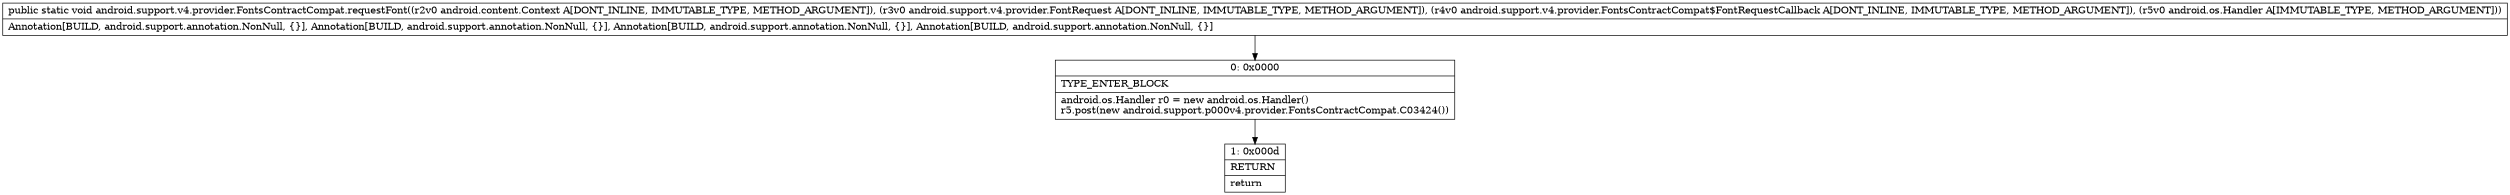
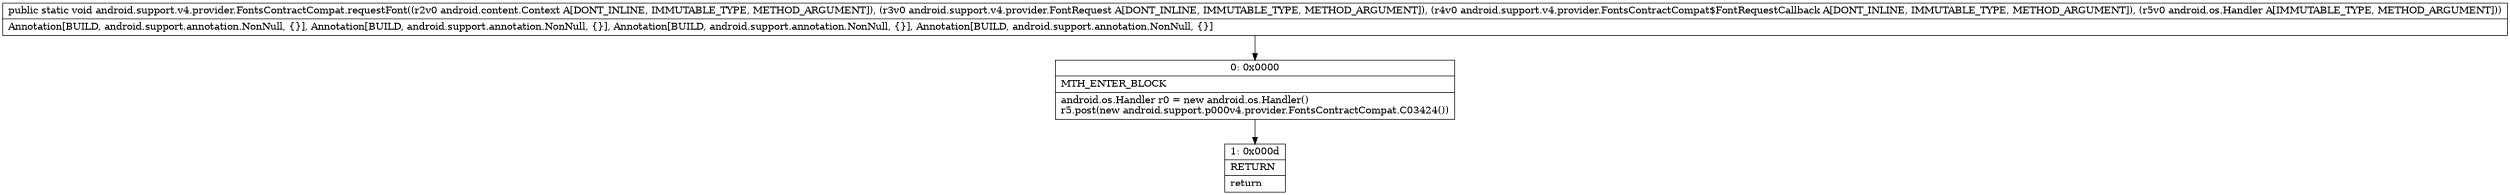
  digraph {
    node [shape=record]
-   n1 [label="{0\:\ 0x0000|TYPE_ENTER_BLOCK\l|android.os.Handler r0 = new android.os.Handler()\lr5.post(new android.support.p000v4.provider.FontsContractCompat.C03424())\l}"]
+   n1 [label="{0\:\ 0x0000|MTH_ENTER_BLOCK\l|android.os.Handler r0 = new android.os.Handler()\lr5.post(new android.support.p000v4.provider.FontsContractCompat.C03424())\l}"]
    n2 [label="{1\:\ 0x000d|RETURN\l|return\l}"]
    n3 [label="{public static void android.support.v4.provider.FontsContractCompat.requestFont((r2v0 android.content.Context A[DONT_INLINE, IMMUTABLE_TYPE, METHOD_ARGUMENT]), (r3v0 android.support.v4.provider.FontRequest A[DONT_INLINE, IMMUTABLE_TYPE, METHOD_ARGUMENT]), (r4v0 android.support.v4.provider.FontsContractCompat$FontRequestCallback A[DONT_INLINE, IMMUTABLE_TYPE, METHOD_ARGUMENT]), (r5v0 android.os.Handler A[IMMUTABLE_TYPE, METHOD_ARGUMENT]))  | Annotation[BUILD, android.support.annotation.NonNull, \{\}], Annotation[BUILD, android.support.annotation.NonNull, \{\}], Annotation[BUILD, android.support.annotation.NonNull, \{\}], Annotation[BUILD, android.support.annotation.NonNull, \{\}]\l}"]
    n1 -> n2
    n3 -> n1
  }
